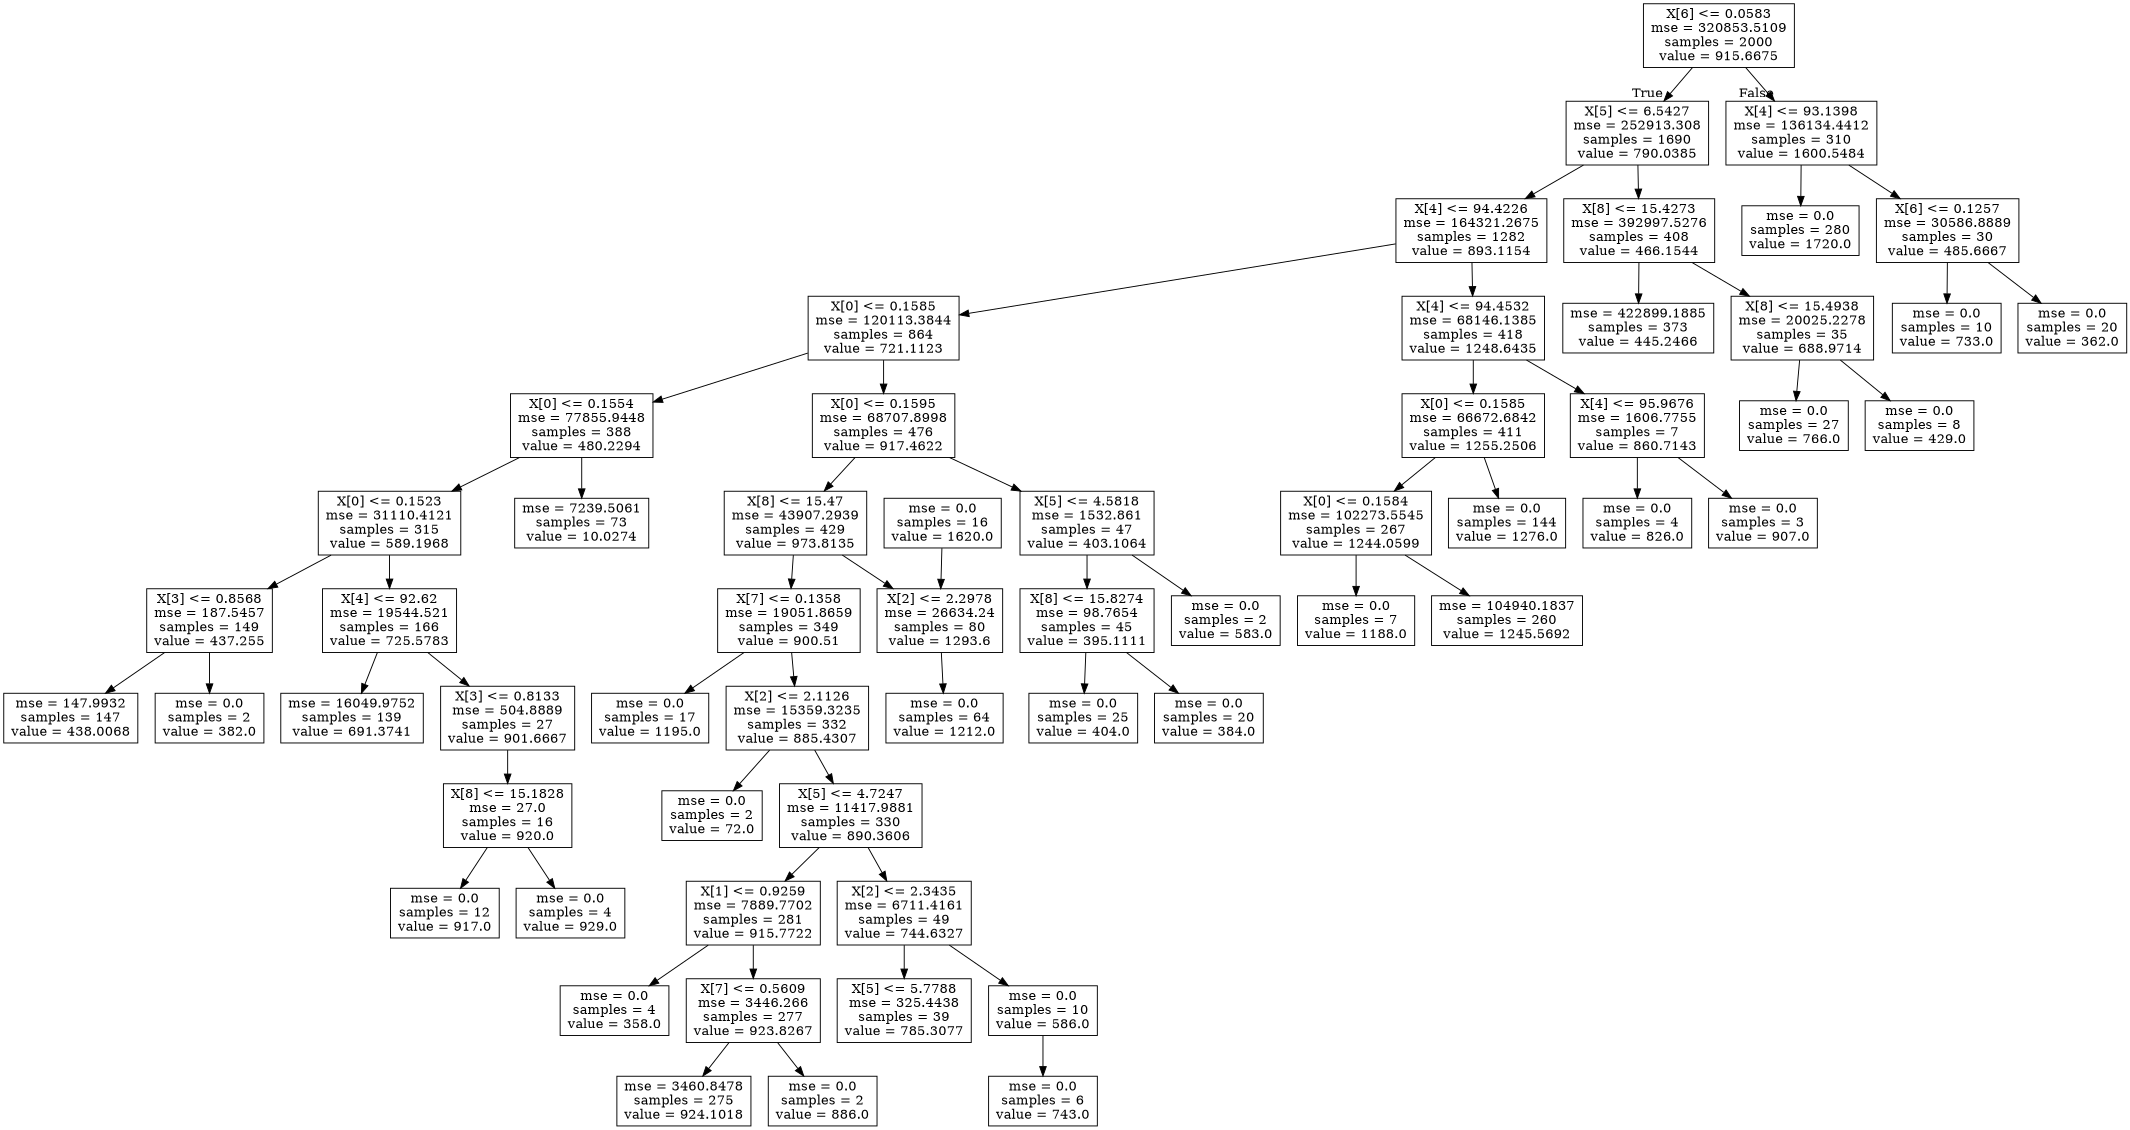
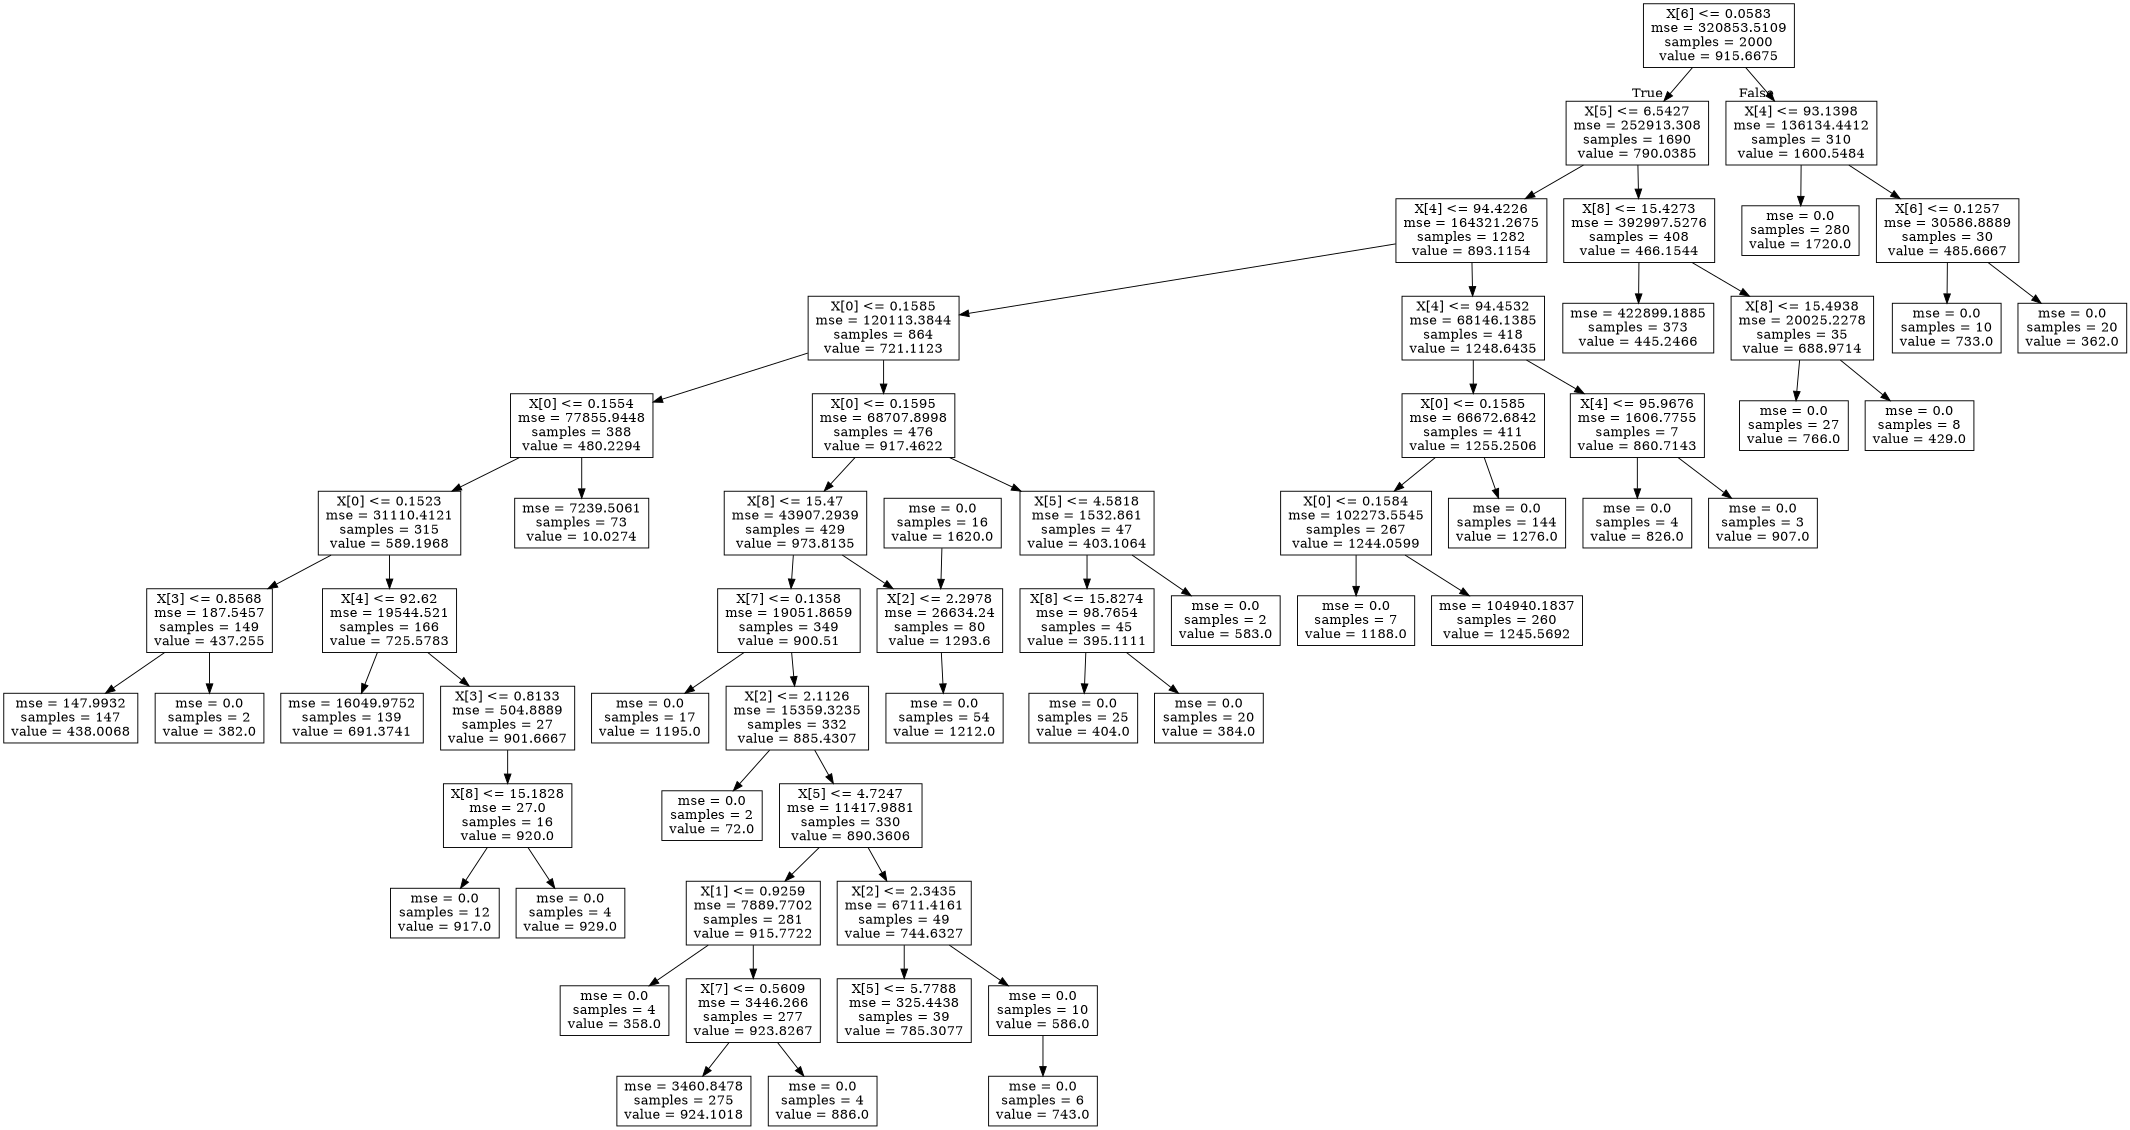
  digraph {
    node [shape=box]
    n1 [label="X[6] <= 0.0583\nmse = 320853.5109\nsamples = 2000\nvalue = 915.6675"]
    n2 [label="X[5] <= 6.5427\nmse = 252913.308\nsamples = 1690\nvalue = 790.0385"]
    n3 [label="X[4] <= 93.1398\nmse = 136134.4412\nsamples = 310\nvalue = 1600.5484"]
    n4 [label="X[4] <= 94.4226\nmse = 164321.2675\nsamples = 1282\nvalue = 893.1154"]
    n5 [label="X[8] <= 15.4273\nmse = 392997.5276\nsamples = 408\nvalue = 466.1544"]
    n6 [label="mse = 0.0\nsamples = 280\nvalue = 1720.0"]
    n7 [label="X[6] <= 0.1257\nmse = 30586.8889\nsamples = 30\nvalue = 485.6667"]
    n8 [label="X[0] <= 0.1585\nmse = 120113.3844\nsamples = 864\nvalue = 721.1123"]
    n9 [label="X[4] <= 94.4532\nmse = 68146.1385\nsamples = 418\nvalue = 1248.6435"]
    n10 [label="mse = 422899.1885\nsamples = 373\nvalue = 445.2466"]
    n11 [label="X[8] <= 15.4938\nmse = 20025.2278\nsamples = 35\nvalue = 688.9714"]
    n12 [label="X[0] <= 0.1554\nmse = 77855.9448\nsamples = 388\nvalue = 480.2294"]
    n13 [label="X[0] <= 0.1595\nmse = 68707.8998\nsamples = 476\nvalue = 917.4622"]
    n14 [label="X[0] <= 0.1585\nmse = 66672.6842\nsamples = 411\nvalue = 1255.2506"]
    n15 [label="X[4] <= 95.9676\nmse = 1606.7755\nsamples = 7\nvalue = 860.7143"]
    n16 [label="X[0] <= 0.1523\nmse = 31110.4121\nsamples = 315\nvalue = 589.1968"]
    n17 [label="mse = 7239.5061\nsamples = 73\nvalue = 10.0274"]
    n18 [label="X[8] <= 15.47\nmse = 43907.2939\nsamples = 429\nvalue = 973.8135"]
    n19 [label="X[5] <= 4.5818\nmse = 1532.861\nsamples = 47\nvalue = 403.1064"]
    n20 [label="X[3] <= 0.8568\nmse = 187.5457\nsamples = 149\nvalue = 437.255"]
    n21 [label="X[4] <= 92.62\nmse = 19544.521\nsamples = 166\nvalue = 725.5783"]
    n22 [label="mse = 147.9932\nsamples = 147\nvalue = 438.0068"]
    n23 [label="mse = 0.0\nsamples = 2\nvalue = 382.0"]
    n24 [label="mse = 16049.9752\nsamples = 139\nvalue = 691.3741"]
    n25 [label="X[3] <= 0.8133\nmse = 504.8889\nsamples = 27\nvalue = 901.6667"]
    n26 [label="X[8] <= 15.1828\nmse = 27.0\nsamples = 16\nvalue = 920.0"]
    n27 [label="mse = 0.0\nsamples = 12\nvalue = 917.0"]
    n28 [label="mse = 0.0\nsamples = 4\nvalue = 929.0"]
    n29 [label="X[7] <= 0.1358\nmse = 19051.8659\nsamples = 349\nvalue = 900.51"]
    n30 [label="X[2] <= 2.2978\nmse = 26634.24\nsamples = 80\nvalue = 1293.6"]
    n31 [label="X[8] <= 15.8274\nmse = 98.7654\nsamples = 45\nvalue = 395.1111"]
    n32 [label="mse = 0.0\nsamples = 2\nvalue = 583.0"]
    n33 [label="mse = 0.0\nsamples = 17\nvalue = 1195.0"]
    n34 [label="X[2] <= 2.1126\nmse = 15359.3235\nsamples = 332\nvalue = 885.4307"]
-   n35 [label="mse = 0.0\nsamples = 64\nvalue = 1212.0"]
+   n35 [label="mse = 0.0\nsamples = 54\nvalue = 1212.0"]
    n36 [label="mse = 0.0\nsamples = 2\nvalue = 72.0"]
    n37 [label="X[5] <= 4.7247\nmse = 11417.9881\nsamples = 330\nvalue = 890.3606"]
    n38 [label="X[1] <= 0.9259\nmse = 7889.7702\nsamples = 281\nvalue = 915.7722"]
    n39 [label="X[2] <= 2.3435\nmse = 6711.4161\nsamples = 49\nvalue = 744.6327"]
    n40 [label="mse = 0.0\nsamples = 4\nvalue = 358.0"]
    n41 [label="X[7] <= 0.5609\nmse = 3446.266\nsamples = 277\nvalue = 923.8267"]
    n42 [label="X[5] <= 5.7788\nmse = 325.4438\nsamples = 39\nvalue = 785.3077"]
    n43 [label="mse = 0.0\nsamples = 10\nvalue = 586.0"]
    n44 [label="mse = 3460.8478\nsamples = 275\nvalue = 924.1018"]
-   n45 [label="mse = 0.0\nsamples = 2\nvalue = 886.0"]
+   n45 [label="mse = 0.0\nsamples = 4\nvalue = 886.0"]
    n46 [label="mse = 0.0\nsamples = 6\nvalue = 743.0"]
    n47 [label="mse = 0.0\nsamples = 16\nvalue = 1620.0"]
    n48 [label="mse = 0.0\nsamples = 25\nvalue = 404.0"]
    n49 [label="mse = 0.0\nsamples = 20\nvalue = 384.0"]
    n50 [label="X[0] <= 0.1584\nmse = 102273.5545\nsamples = 267\nvalue = 1244.0599"]
    n51 [label="mse = 0.0\nsamples = 144\nvalue = 1276.0"]
    n52 [label="mse = 0.0\nsamples = 4\nvalue = 826.0"]
    n53 [label="mse = 0.0\nsamples = 3\nvalue = 907.0"]
    n54 [label="mse = 0.0\nsamples = 7\nvalue = 1188.0"]
    n55 [label="mse = 104940.1837\nsamples = 260\nvalue = 1245.5692"]
    n56 [label="mse = 0.0\nsamples = 27\nvalue = 766.0"]
    n57 [label="mse = 0.0\nsamples = 8\nvalue = 429.0"]
    n58 [label="mse = 0.0\nsamples = 10\nvalue = 733.0"]
    n59 [label="mse = 0.0\nsamples = 20\nvalue = 362.0"]
    n1 -> n2 [headlabel=True labelangle=45 labeldistance=2.5]
    n1 -> n3 [headlabel=False labelangle=-45 labeldistance=2.5]
    n2 -> n4
    n2 -> n5
    n3 -> n6
    n3 -> n7
    n4 -> n8
    n4 -> n9
    n5 -> n10
    n5 -> n11
    n7 -> n58
    n7 -> n59
    n8 -> n12
    n8 -> n13
    n9 -> n14
    n9 -> n15
    n11 -> n56
    n11 -> n57
    n12 -> n16
    n12 -> n17
    n13 -> n18
    n13 -> n19
    n14 -> n50
    n14 -> n51
    n15 -> n52
    n15 -> n53
    n16 -> n20
    n16 -> n21
    n18 -> n29
    n18 -> n30
    n19 -> n31
    n19 -> n32
    n20 -> n22
    n20 -> n23
    n21 -> n24
    n21 -> n25
    n25 -> n26
    n26 -> n27
    n26 -> n28
    n29 -> n33
    n29 -> n34
    n30 -> n35
    n31 -> n48
    n31 -> n49
    n34 -> n36
    n34 -> n37
    n37 -> n38
    n37 -> n39
    n38 -> n40
    n38 -> n41
    n39 -> n42
    n39 -> n43
    n41 -> n44
    n41 -> n45
    n43 -> n46
    n47 -> n30
    n50 -> n54
    n50 -> n55
  }
